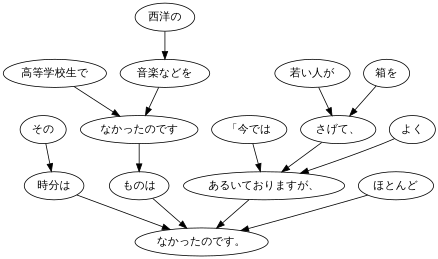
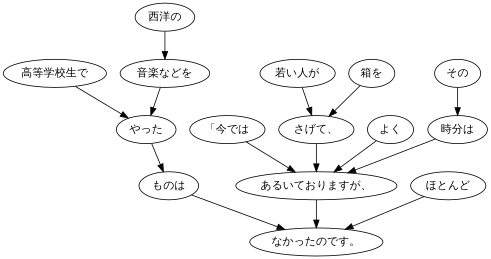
  digraph {
    fontname="Noto Sans"
    node [fontname="Noto Sans"]
    edge [fontname="Noto Sans"]
    n1 [label="「今では"]
    n2 [label="あるいておりますが、"]
    n3 [label="なかったのです。"]
    n4 [label="若い人が"]
    n5 [label="さげて、"]
    n6 [label="箱を"]
    n7 [label="よく"]
    n8 [label="その"]
    n9 [label="時分は"]
    n10 [label="高等学校生で"]
-   n11 [label="なかったのです"]
+   n11 [label="やった"]
    n12 [label="ものは"]
    n13 [label="西洋の"]
    n14 [label="音楽などを"]
    n15 [label="ほとんど"]
    n1 -> n2
    n2 -> n3
    n4 -> n5
    n5 -> n2
    n6 -> n5
    n7 -> n2
    n8 -> n9
-   n9 -> n3
+   n9 -> n2
    n10 -> n11
    n11 -> n12
    n12 -> n3
    n13 -> n14
    n14 -> n11
    n15 -> n3
  }
